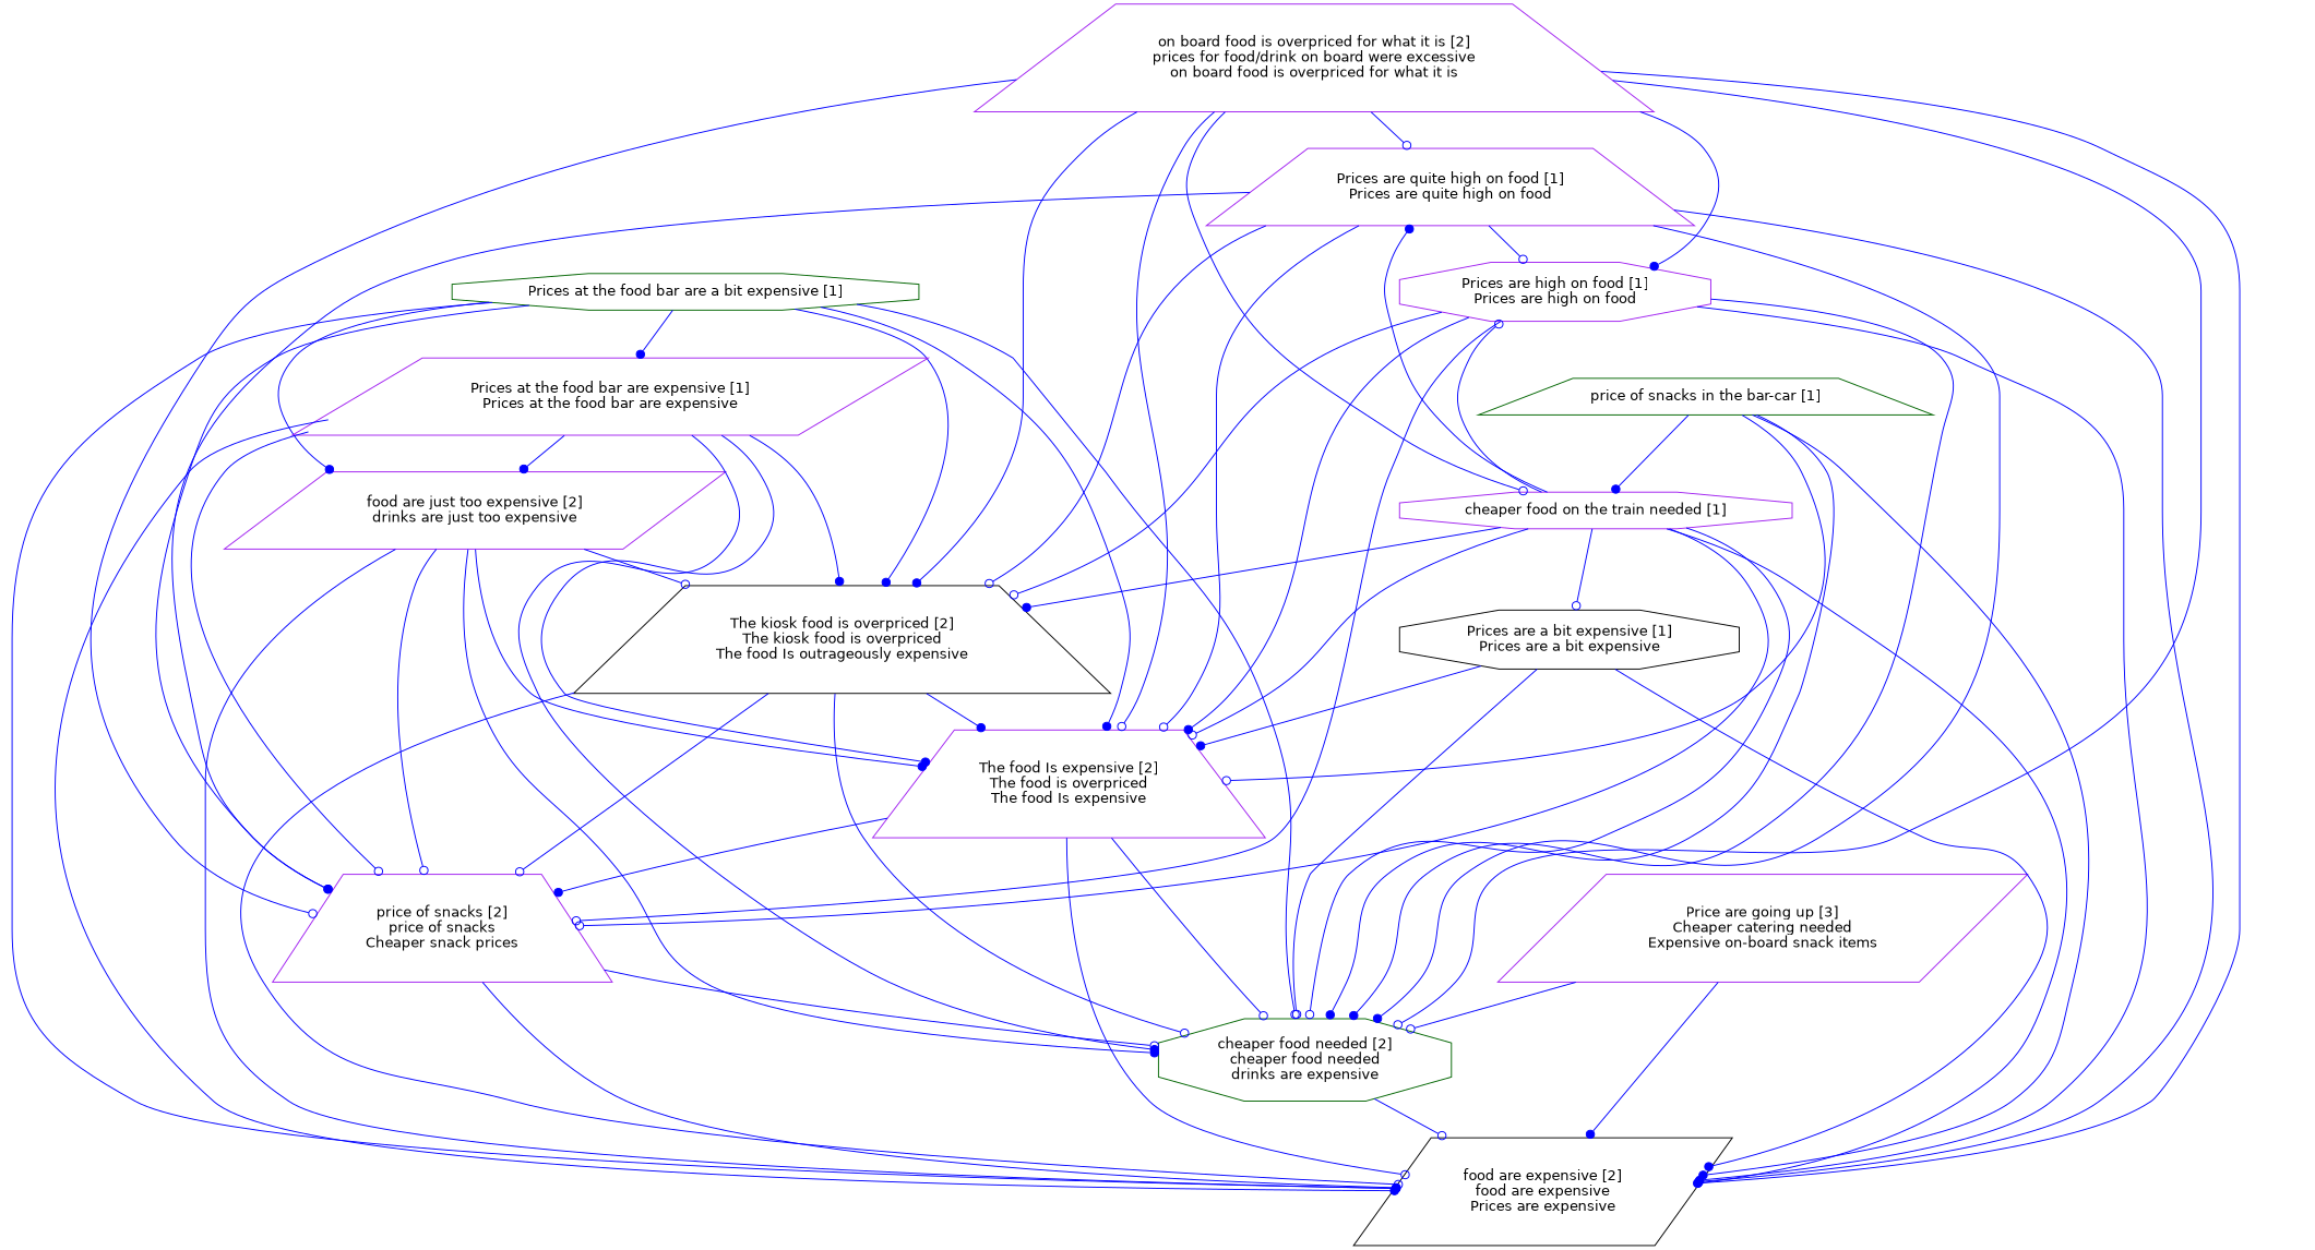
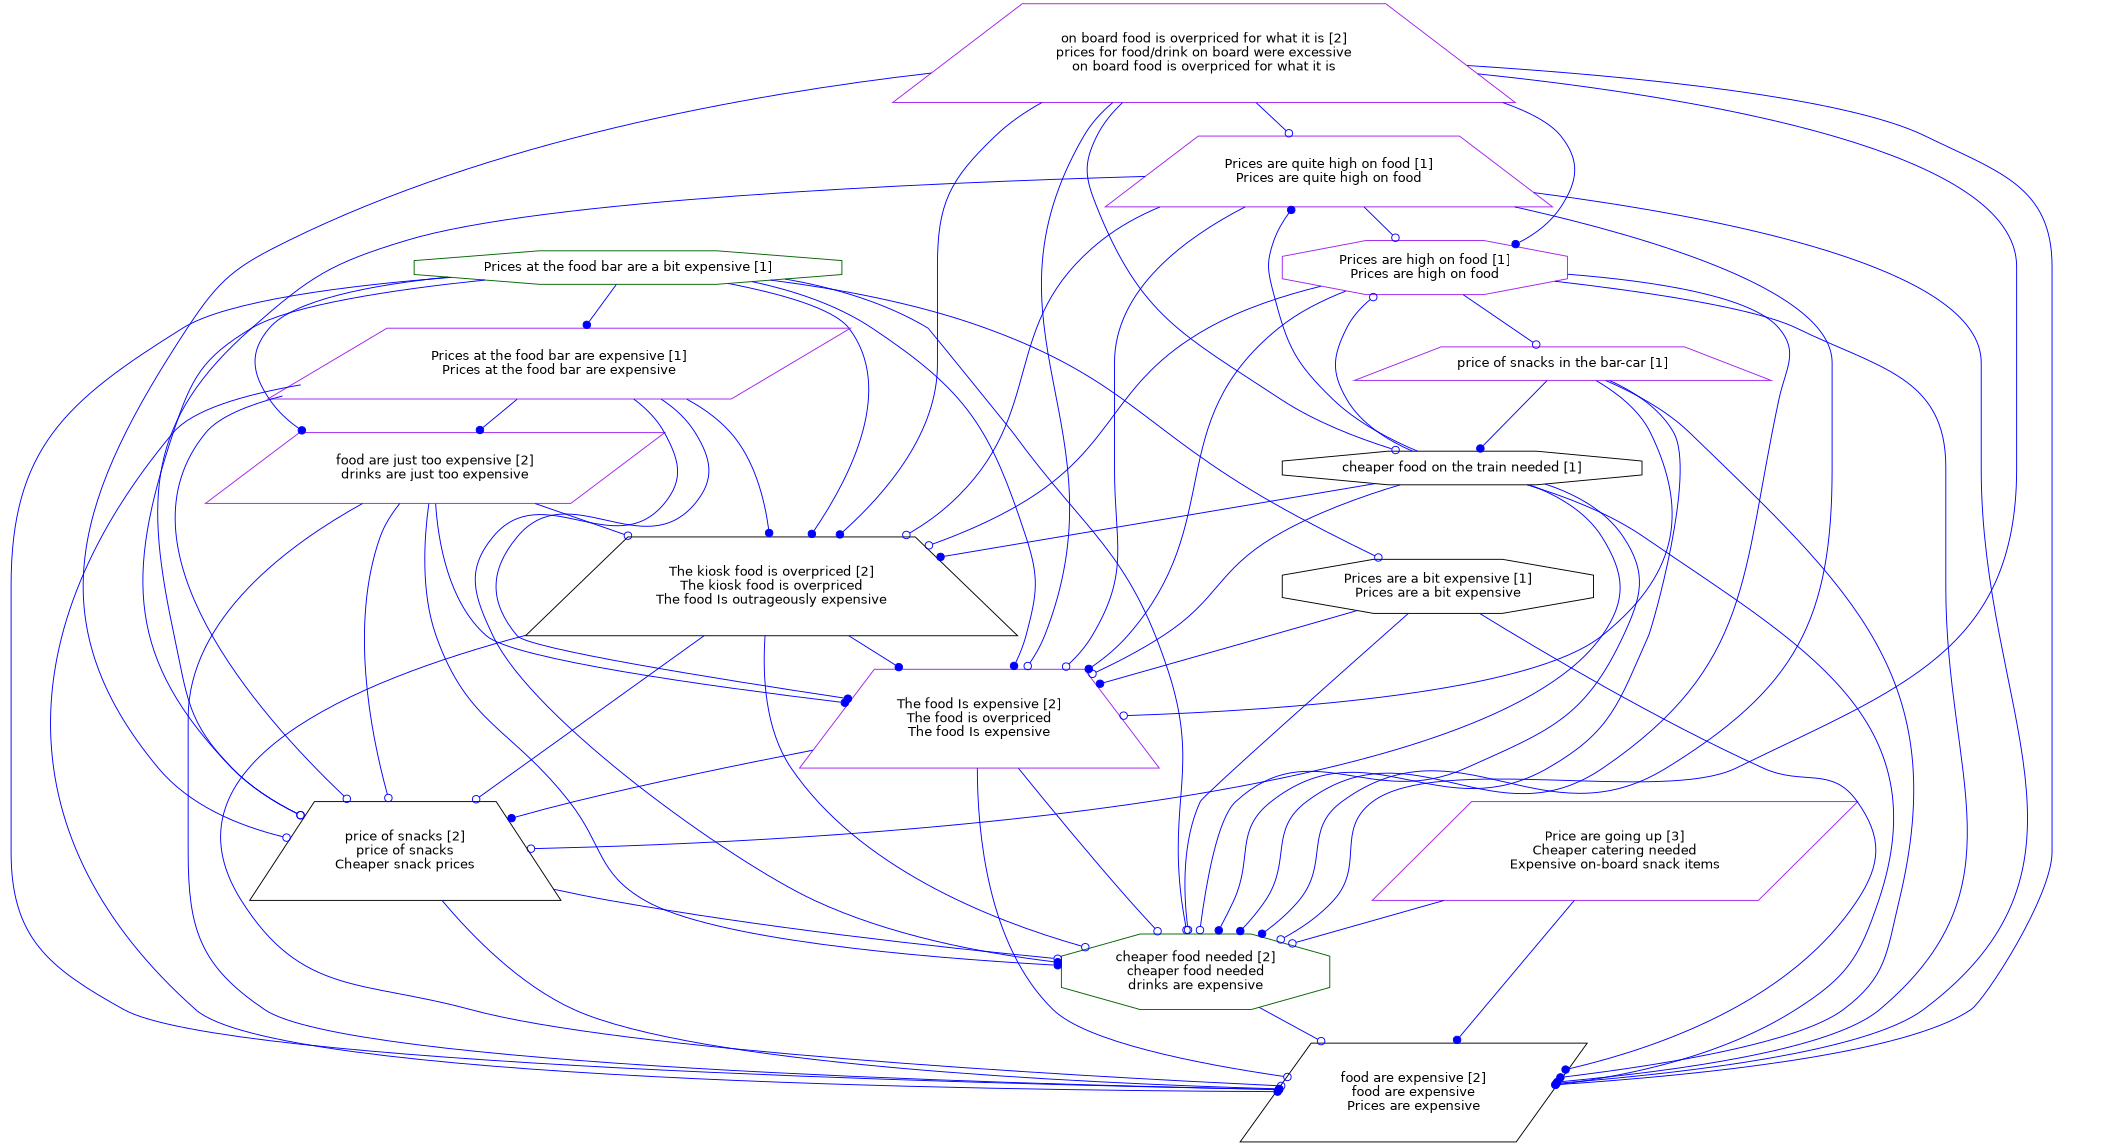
  digraph {
    fontname="DejaVu Sans"
    node [color=purple fontname="DejaVu Sans" shape=trapezium]
    edge [arrowhead=dot color=blue fontname="DejaVu Sans"]
    "food are just too expensive [2]\ndrinks are just too expensive" [shape=parallelogram]
    "cheaper food needed [2]\ncheaper food needed\ndrinks are expensive" [color=darkgreen shape=octagon]
    "food are expensive [2]\nfood are expensive\nPrices are expensive" [color=black shape=parallelogram]
-   "price of snacks [2]\nprice of snacks\nCheaper snack prices"
+   "price of snacks [2]\nprice of snacks\nCheaper snack prices" [color=black]
    "The food Is expensive [2]\nThe food is overpriced\nThe food Is expensive"
    "The kiosk food is overpriced [2]\nThe kiosk food is overpriced\nThe food Is outrageously expensive" [color=black]
    "Price are going up [3]\nCheaper catering needed\nExpensive on-board snack items" [shape=parallelogram]
    "on board food is overpriced for what it is [2]\nprices for food/drink on board were excessive\non board food is overpriced for what it is"
    "Prices are quite high on food [1]\nPrices are quite high on food"
    "Prices are high on food [1]\nPrices are high on food" [shape=octagon]
-   "cheaper food on the train needed [1]" [shape=octagon]
+   "cheaper food on the train needed [1]" [color=black shape=octagon]
    "Prices at the food bar are a bit expensive [1]" [color=darkgreen shape=octagon]
    "Prices at the food bar are expensive [1]\nPrices at the food bar are expensive" [shape=parallelogram]
    "Prices are a bit expensive [1]\nPrices are a bit expensive" [color=black shape=octagon]
-   "price of snacks in the bar-car [1]" [color=darkgreen]
+   "price of snacks in the bar-car [1]"
    "food are just too expensive [2]\ndrinks are just too expensive" -> "cheaper food needed [2]\ncheaper food needed\ndrinks are expensive"
    "food are just too expensive [2]\ndrinks are just too expensive" -> "food are expensive [2]\nfood are expensive\nPrices are expensive"
    "food are just too expensive [2]\ndrinks are just too expensive" -> "price of snacks [2]\nprice of snacks\nCheaper snack prices" [arrowhead=odot]
    "food are just too expensive [2]\ndrinks are just too expensive" -> "The food Is expensive [2]\nThe food is overpriced\nThe food Is expensive"
    "food are just too expensive [2]\ndrinks are just too expensive" -> "The kiosk food is overpriced [2]\nThe kiosk food is overpriced\nThe food Is outrageously expensive" [arrowhead=odot]
    "cheaper food needed [2]\ncheaper food needed\ndrinks are expensive" -> "food are expensive [2]\nfood are expensive\nPrices are expensive" [arrowhead=odot]
    "price of snacks [2]\nprice of snacks\nCheaper snack prices" -> "cheaper food needed [2]\ncheaper food needed\ndrinks are expensive" [arrowhead=odot]
    "price of snacks [2]\nprice of snacks\nCheaper snack prices" -> "food are expensive [2]\nfood are expensive\nPrices are expensive" [arrowhead=odot]
    "The food Is expensive [2]\nThe food is overpriced\nThe food Is expensive" -> "cheaper food needed [2]\ncheaper food needed\ndrinks are expensive" [arrowhead=odot]
    "The food Is expensive [2]\nThe food is overpriced\nThe food Is expensive" -> "food are expensive [2]\nfood are expensive\nPrices are expensive" [arrowhead=odot]
    "The food Is expensive [2]\nThe food is overpriced\nThe food Is expensive" -> "price of snacks [2]\nprice of snacks\nCheaper snack prices"
    "The kiosk food is overpriced [2]\nThe kiosk food is overpriced\nThe food Is outrageously expensive" -> "cheaper food needed [2]\ncheaper food needed\ndrinks are expensive" [arrowhead=odot]
    "The kiosk food is overpriced [2]\nThe kiosk food is overpriced\nThe food Is outrageously expensive" -> "food are expensive [2]\nfood are expensive\nPrices are expensive" [arrowhead=odot]
    "The kiosk food is overpriced [2]\nThe kiosk food is overpriced\nThe food Is outrageously expensive" -> "price of snacks [2]\nprice of snacks\nCheaper snack prices" [arrowhead=odot]
    "The kiosk food is overpriced [2]\nThe kiosk food is overpriced\nThe food Is outrageously expensive" -> "The food Is expensive [2]\nThe food is overpriced\nThe food Is expensive"
    "Price are going up [3]\nCheaper catering needed\nExpensive on-board snack items" -> "cheaper food needed [2]\ncheaper food needed\ndrinks are expensive" [arrowhead=odot]
    "Price are going up [3]\nCheaper catering needed\nExpensive on-board snack items" -> "food are expensive [2]\nfood are expensive\nPrices are expensive"
    "on board food is overpriced for what it is [2]\nprices for food/drink on board were excessive\non board food is overpriced for what it is" -> "cheaper food needed [2]\ncheaper food needed\ndrinks are expensive" [arrowhead=odot]
    "on board food is overpriced for what it is [2]\nprices for food/drink on board were excessive\non board food is overpriced for what it is" -> "food are expensive [2]\nfood are expensive\nPrices are expensive"
    "on board food is overpriced for what it is [2]\nprices for food/drink on board were excessive\non board food is overpriced for what it is" -> "price of snacks [2]\nprice of snacks\nCheaper snack prices" [arrowhead=odot]
    "on board food is overpriced for what it is [2]\nprices for food/drink on board were excessive\non board food is overpriced for what it is" -> "The food Is expensive [2]\nThe food is overpriced\nThe food Is expensive" [arrowhead=odot]
    "on board food is overpriced for what it is [2]\nprices for food/drink on board were excessive\non board food is overpriced for what it is" -> "The kiosk food is overpriced [2]\nThe kiosk food is overpriced\nThe food Is outrageously expensive"
    "on board food is overpriced for what it is [2]\nprices for food/drink on board were excessive\non board food is overpriced for what it is" -> "Prices are quite high on food [1]\nPrices are quite high on food" [arrowhead=odot]
    "on board food is overpriced for what it is [2]\nprices for food/drink on board were excessive\non board food is overpriced for what it is" -> "Prices are high on food [1]\nPrices are high on food"
    "on board food is overpriced for what it is [2]\nprices for food/drink on board were excessive\non board food is overpriced for what it is" -> "cheaper food on the train needed [1]" [arrowhead=odot]
    "Prices are quite high on food [1]\nPrices are quite high on food" -> "cheaper food needed [2]\ncheaper food needed\ndrinks are expensive"
    "Prices are quite high on food [1]\nPrices are quite high on food" -> "food are expensive [2]\nfood are expensive\nPrices are expensive"
    "Prices are quite high on food [1]\nPrices are quite high on food" -> "price of snacks [2]\nprice of snacks\nCheaper snack prices" [arrowhead=odot]
    "Prices are quite high on food [1]\nPrices are quite high on food" -> "The food Is expensive [2]\nThe food is overpriced\nThe food Is expensive" [arrowhead=odot]
    "Prices are quite high on food [1]\nPrices are quite high on food" -> "The kiosk food is overpriced [2]\nThe kiosk food is overpriced\nThe food Is outrageously expensive" [arrowhead=odot]
    "Prices are quite high on food [1]\nPrices are quite high on food" -> "Prices are high on food [1]\nPrices are high on food" [arrowhead=odot]
    "Prices are high on food [1]\nPrices are high on food" -> "cheaper food needed [2]\ncheaper food needed\ndrinks are expensive"
    "Prices are high on food [1]\nPrices are high on food" -> "food are expensive [2]\nfood are expensive\nPrices are expensive"
-   "Prices are high on food [1]\nPrices are high on food" -> "price of snacks [2]\nprice of snacks\nCheaper snack prices" [arrowhead=odot]
+   "Prices are high on food [1]\nPrices are high on food" -> "price of snacks in the bar-car [1]" [arrowhead=odot]
    "Prices are high on food [1]\nPrices are high on food" -> "The food Is expensive [2]\nThe food is overpriced\nThe food Is expensive"
    "Prices are high on food [1]\nPrices are high on food" -> "The kiosk food is overpriced [2]\nThe kiosk food is overpriced\nThe food Is outrageously expensive" [arrowhead=odot]
    "cheaper food on the train needed [1]" -> "cheaper food needed [2]\ncheaper food needed\ndrinks are expensive" [arrowhead=odot]
    "cheaper food on the train needed [1]" -> "food are expensive [2]\nfood are expensive\nPrices are expensive" [arrowhead=odot]
    "cheaper food on the train needed [1]" -> "price of snacks [2]\nprice of snacks\nCheaper snack prices" [arrowhead=odot]
    "cheaper food on the train needed [1]" -> "The food Is expensive [2]\nThe food is overpriced\nThe food Is expensive" [arrowhead=odot]
    "cheaper food on the train needed [1]" -> "The kiosk food is overpriced [2]\nThe kiosk food is overpriced\nThe food Is outrageously expensive"
    "cheaper food on the train needed [1]" -> "Prices are quite high on food [1]\nPrices are quite high on food"
    "cheaper food on the train needed [1]" -> "Prices are high on food [1]\nPrices are high on food" [arrowhead=odot]
    "Prices at the food bar are a bit expensive [1]" -> "food are just too expensive [2]\ndrinks are just too expensive"
    "Prices at the food bar are a bit expensive [1]" -> "cheaper food needed [2]\ncheaper food needed\ndrinks are expensive" [arrowhead=odot]
    "Prices at the food bar are a bit expensive [1]" -> "food are expensive [2]\nfood are expensive\nPrices are expensive"
-   "Prices at the food bar are a bit expensive [1]" -> "price of snacks [2]\nprice of snacks\nCheaper snack prices"
+   "Prices at the food bar are a bit expensive [1]" -> "price of snacks [2]\nprice of snacks\nCheaper snack prices" [arrowhead=odot]
    "Prices at the food bar are a bit expensive [1]" -> "The food Is expensive [2]\nThe food is overpriced\nThe food Is expensive"
    "Prices at the food bar are a bit expensive [1]" -> "The kiosk food is overpriced [2]\nThe kiosk food is overpriced\nThe food Is outrageously expensive"
    "Prices at the food bar are a bit expensive [1]" -> "Prices at the food bar are expensive [1]\nPrices at the food bar are expensive"
-   "cheaper food on the train needed [1]" -> "Prices are a bit expensive [1]\nPrices are a bit expensive" [arrowhead=odot]
+   "Prices at the food bar are a bit expensive [1]" -> "Prices are a bit expensive [1]\nPrices are a bit expensive" [arrowhead=odot]
    "Prices at the food bar are expensive [1]\nPrices at the food bar are expensive" -> "food are just too expensive [2]\ndrinks are just too expensive"
    "Prices at the food bar are expensive [1]\nPrices at the food bar are expensive" -> "cheaper food needed [2]\ncheaper food needed\ndrinks are expensive"
    "Prices at the food bar are expensive [1]\nPrices at the food bar are expensive" -> "food are expensive [2]\nfood are expensive\nPrices are expensive"
    "Prices at the food bar are expensive [1]\nPrices at the food bar are expensive" -> "price of snacks [2]\nprice of snacks\nCheaper snack prices" [arrowhead=odot]
    "Prices at the food bar are expensive [1]\nPrices at the food bar are expensive" -> "The food Is expensive [2]\nThe food is overpriced\nThe food Is expensive"
    "Prices at the food bar are expensive [1]\nPrices at the food bar are expensive" -> "The kiosk food is overpriced [2]\nThe kiosk food is overpriced\nThe food Is outrageously expensive"
    "Prices are a bit expensive [1]\nPrices are a bit expensive" -> "cheaper food needed [2]\ncheaper food needed\ndrinks are expensive" [arrowhead=odot]
    "Prices are a bit expensive [1]\nPrices are a bit expensive" -> "food are expensive [2]\nfood are expensive\nPrices are expensive"
    "Prices are a bit expensive [1]\nPrices are a bit expensive" -> "The food Is expensive [2]\nThe food is overpriced\nThe food Is expensive"
    "price of snacks in the bar-car [1]" -> "cheaper food needed [2]\ncheaper food needed\ndrinks are expensive"
    "price of snacks in the bar-car [1]" -> "food are expensive [2]\nfood are expensive\nPrices are expensive"
    "price of snacks in the bar-car [1]" -> "The food Is expensive [2]\nThe food is overpriced\nThe food Is expensive" [arrowhead=odot]
    "price of snacks in the bar-car [1]" -> "cheaper food on the train needed [1]"
  }
